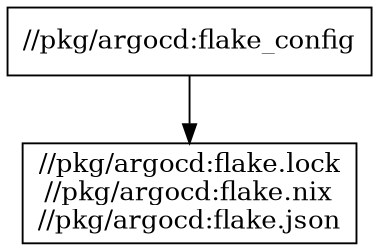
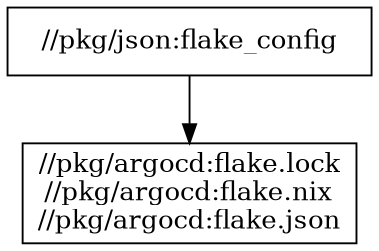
  digraph {
    node [shape=box]
-   "//pkg/argocd:flake_config"
+   "//pkg/argocd:flake_config" [label="//pkg/json:flake_config"]
    "//pkg/argocd:flake.lock\n//pkg/argocd:flake.nix\n//pkg/argocd:flake.json"
    "//pkg/argocd:flake_config" -> "//pkg/argocd:flake.lock\n//pkg/argocd:flake.nix\n//pkg/argocd:flake.json"
  }
